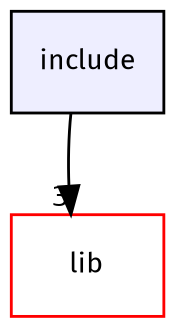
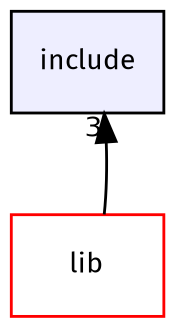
  digraph {
    compound=true
    fontname="Fira Sans"
    node [fontname="Fira Sans" fontsize=10 shape=box style=filled]
    n1 [fillcolor="#eeeeff" label=include pencolor=black]
    n2 [color=red fillcolor=white label=lib]
-   n1 -> n2 [headlabel=3 labeldistance=1.5 labelfontname=Helvetica labelfontsize=10 fontname="Fira Sans"]
+   n2 -> n1 [headlabel=3 labeldistance=1.5 labelfontname=Helvetica labelfontsize=10 fontname="Fira Sans"]
  }
